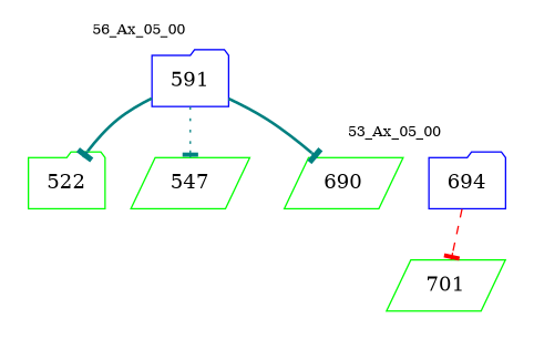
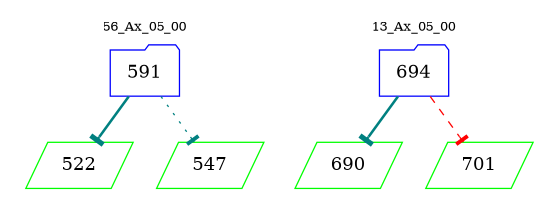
  digraph {
    node [color=green shape=folder]
    edge [arrowhead=tee color=teal style=bold]
    n1 [color=blue label=591]
-   n2 [label=522]
+   n2 [label=522 shape=parallelogram]
    n3 [label=547 shape=parallelogram]
    n4 [color=blue label=694]
    n5 [label=690 shape=parallelogram]
    n6 [label=701 shape=parallelogram]
    subgraph cluster_1 {
      color=white
      fontsize=10
      label="56_Ax_05_00"
      n1
      n2
      n3
    }
    subgraph cluster_2 {
      color=white
      fontsize=10
-     label="53_Ax_05_00"
+     label="13_Ax_05_00"
      n4
      n5
      n6
    }
    n1 -> n2
    n1 -> n3 [style=dotted]
-   n1 -> n5
+   n4 -> n5
    n4 -> n6 [color=red style=dashed]
  }
